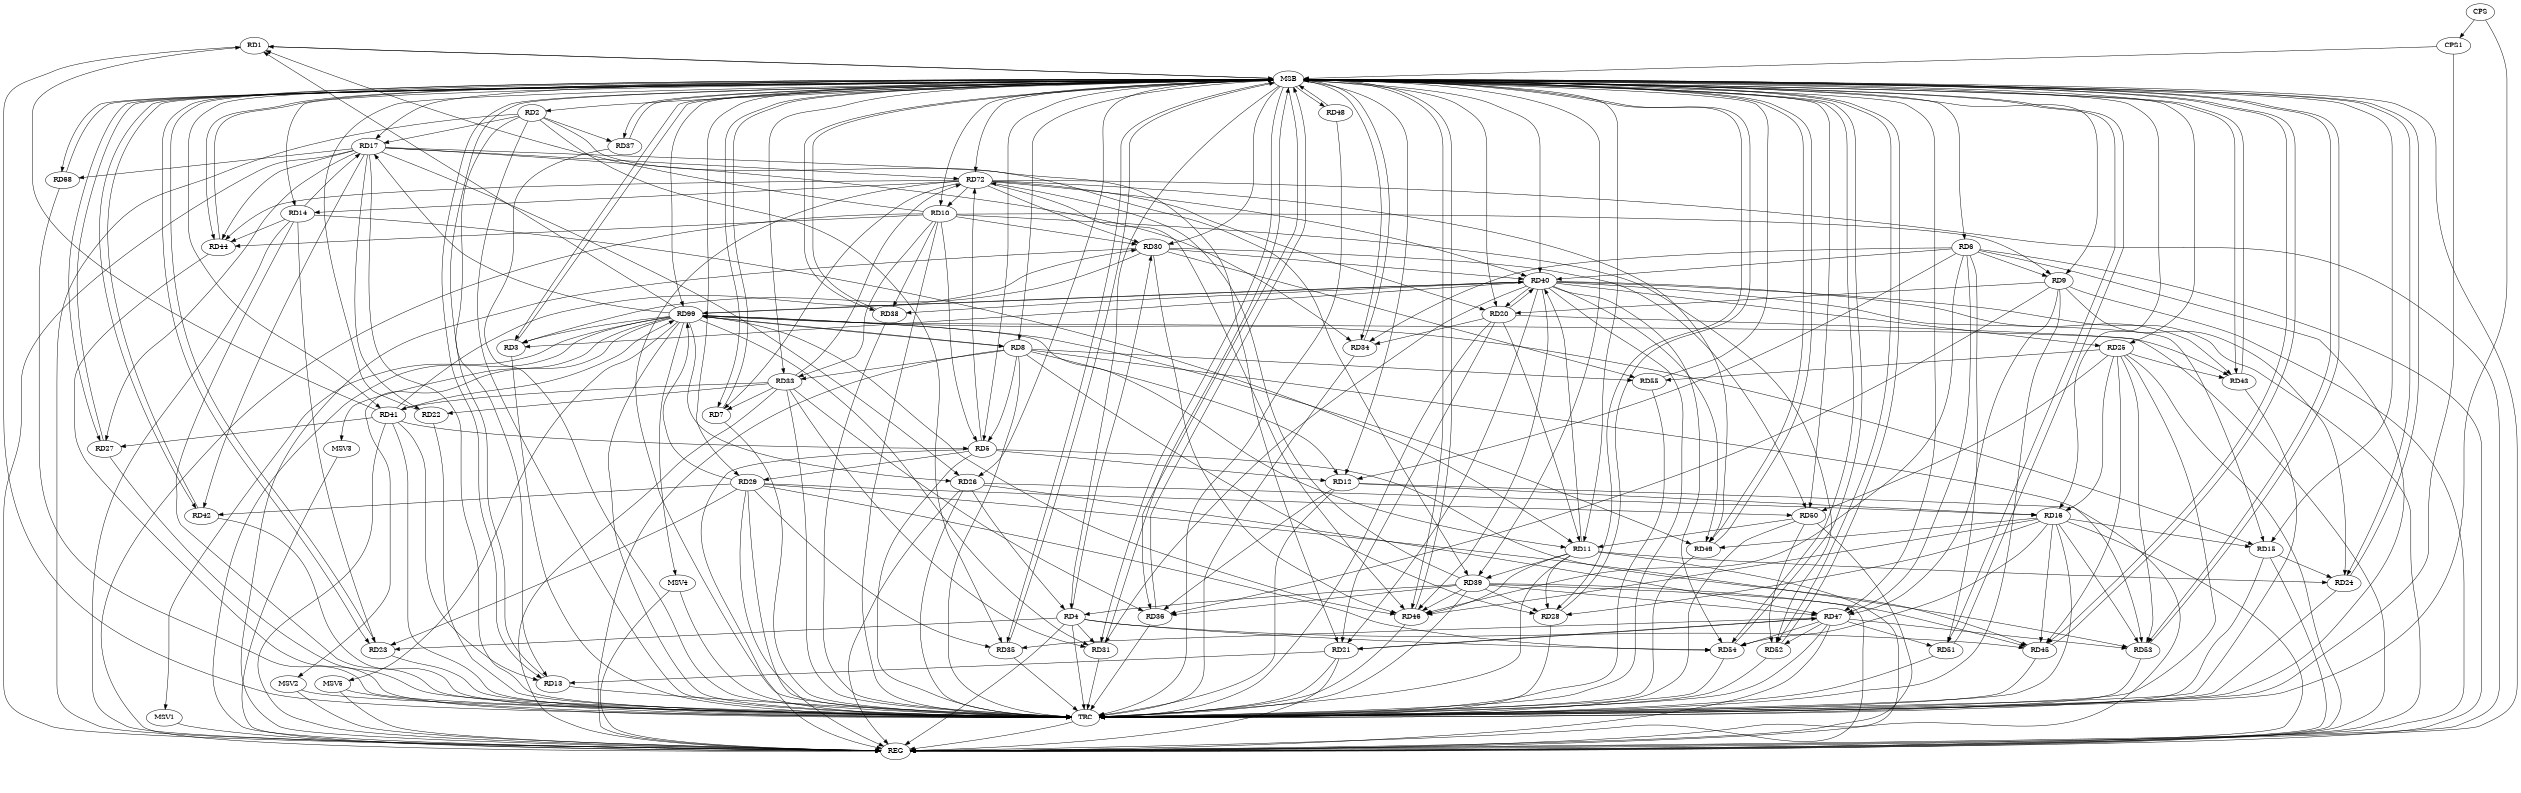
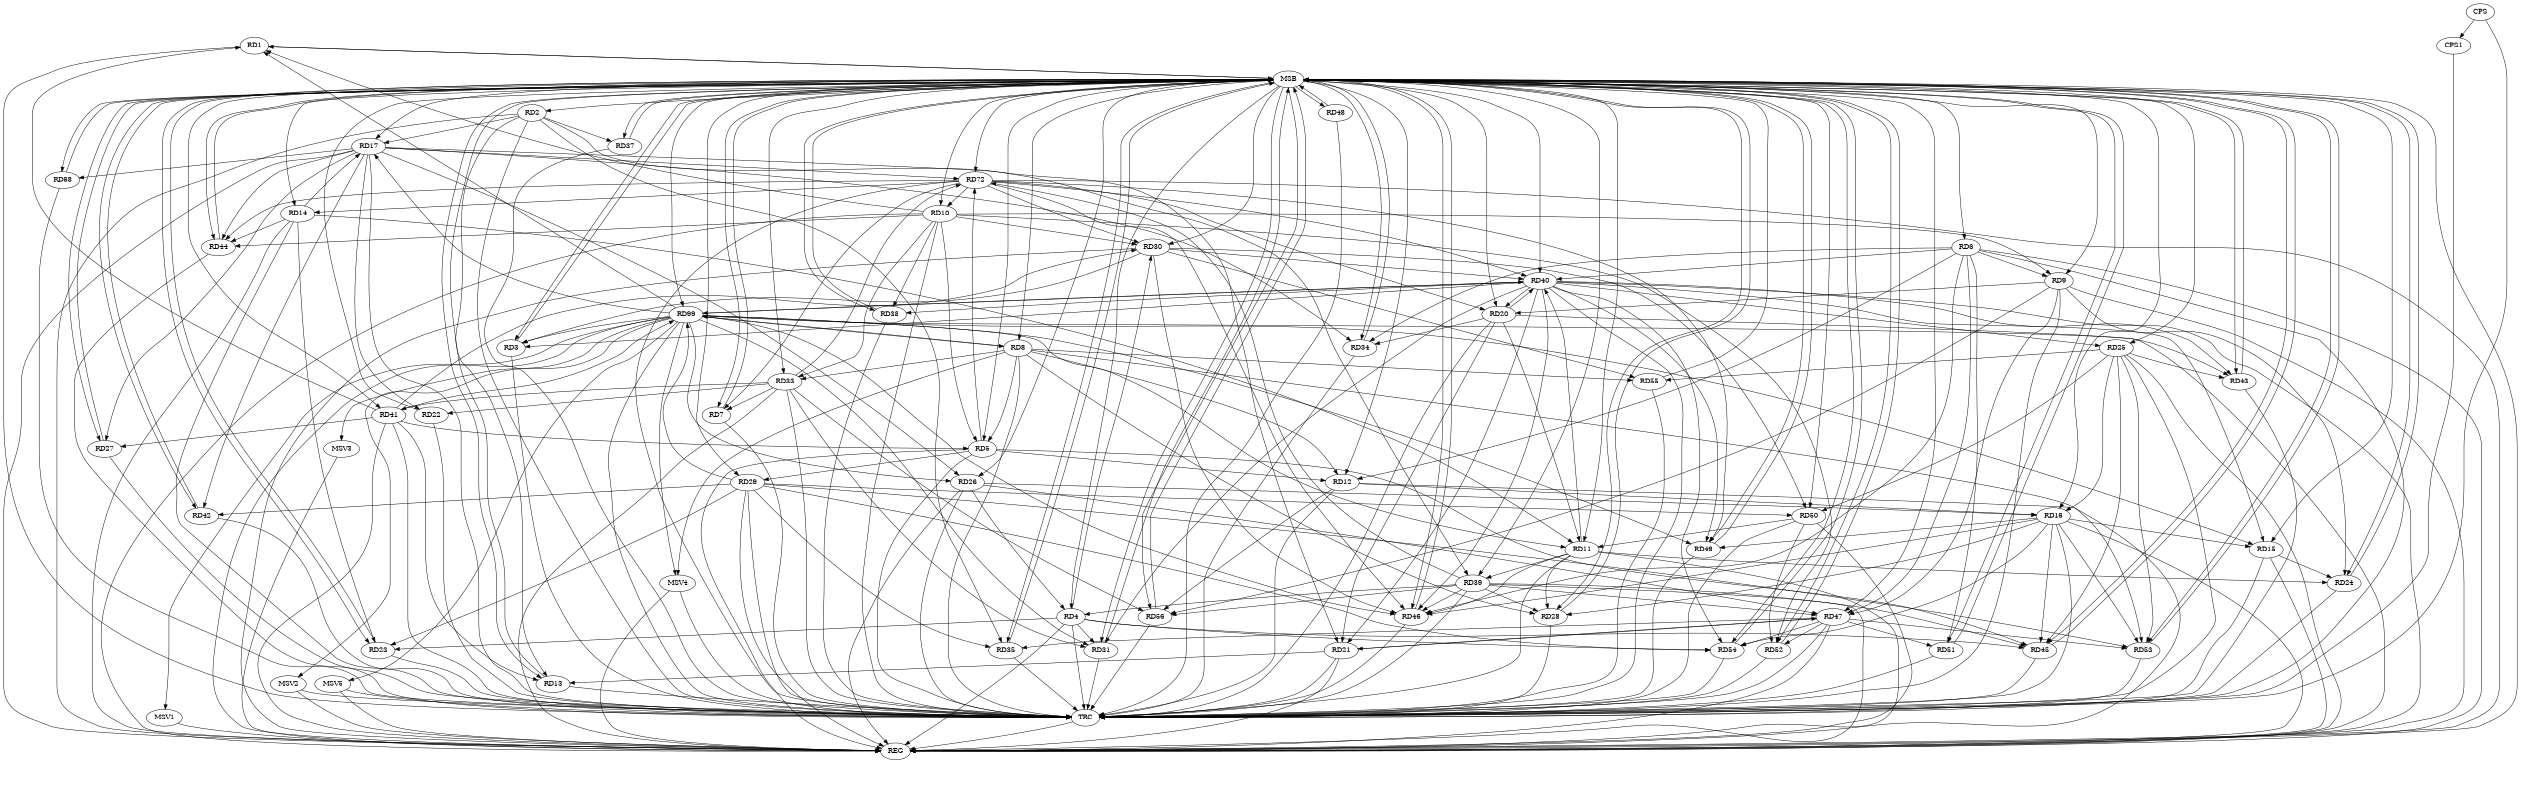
  strict digraph {
    n1 [label=RD1]
    n2 [label=MSB]
    n3 [label=TRC]
    n4 [label=RD2]
    n5 [label=RD13]
    n6 [label=RD17]
    n7 [label=RD35]
    n8 [label=RD37]
    n9 [label=REG]
    n10 [label=RD3]
    n11 [label=RD4]
    n12 [label=RD23]
    n13 [label=RD30]
    n14 [label=RD31]
    n15 [label=RD45]
    n16 [label=RD54]
    n17 [label=RD5]
    n18 [label=RD12]
    n19 [label=RD29]
    n20 [label=RD72]
    n21 [label=RD6]
    n22 [label=RD9]
    n23 [label=RD34]
    n24 [label=RD40]
    n25 [label=RD46]
    n26 [label=RD47]
    n27 [label=RD51]
    n28 [label=RD7]
    n29 [label=RD8]
    n30 [label=RD99]
    n31 [label=RD28]
    n32 [label=RD33]
    n33 [label=RD53]
    n34 [label=RD20]
    n35 [label=RD24]
-   n36 [label=RD36]
+   n36 [label=RD56]
    n37 [label=RD10]
    n38 [label=RD38]
    n39 [label=RD44]
    n40 [label=RD52]
    n41 [label=RD11]
    n42 [label=RD39]
    n43 [label=RD16]
    n44 [label=RD14]
    n45 [label=RD15]
    n46 [label=RD49]
    n47 [label=RD68]
    n48 [label=RD26]
    n49 [label=RD27]
    n50 [label=RD42]
    n51 [label=RD43]
    n52 [label=RD25]
    n53 [label=RD50]
    n54 [label=RD41]
    n55 [label=RD48]
    n56 [label=RD21]
    n57 [label=RD22]
    n58 [label=RD55]
    n59 [label=MSV1]
    n60 [label=MSV2]
    n61 [label=MSV3]
    n62 [label=MSV4]
    n63 [label=MSV5]
    n64 [label=CPS1]
    n65 [label=CPS]
    n1 -> n2
    n1 -> n3
    n2 -> n1
    n2 -> n4
    n2 -> n5
    n2 -> n6
    n2 -> n7
    n2 -> n8
    n2 -> n9
    n2 -> n10
    n2 -> n11
    n2 -> n12
    n2 -> n13
    n2 -> n14
    n2 -> n15
    n2 -> n16
    n2 -> n17
    n2 -> n18
    n2 -> n19
    n2 -> n20
    n2 -> n21
    n2 -> n22
    n2 -> n23
    n2 -> n24
    n2 -> n25
    n2 -> n26
    n2 -> n27
    n2 -> n28
    n2 -> n29
    n2 -> n30
    n2 -> n31
    n2 -> n32
    n2 -> n33
    n2 -> n34
    n2 -> n35
    n2 -> n36
    n2 -> n37
    n2 -> n38
    n2 -> n39
    n2 -> n40
    n2 -> n41
    n2 -> n42
    n2 -> n43
    n2 -> n44
    n2 -> n45
    n2 -> n46
    n2 -> n47
    n2 -> n48
    n2 -> n49
    n2 -> n50
    n2 -> n51
    n2 -> n52
    n2 -> n53
    n2 -> n54
    n2 -> n55
    n3 -> n9
    n4 -> n3
    n4 -> n5
    n4 -> n6
    n4 -> n7
    n4 -> n8
    n4 -> n9
    n4 -> n56
    n5 -> n2
    n5 -> n3
    n6 -> n3
    n6 -> n9
    n6 -> n20
    n6 -> n23
    n6 -> n39
    n6 -> n42
    n6 -> n47
    n6 -> n48
    n6 -> n49
    n6 -> n50
    n6 -> n57
    n7 -> n2
    n7 -> n3
    n8 -> n2
    n8 -> n3
    n10 -> n2
    n10 -> n3
    n11 -> n3
    n11 -> n9
    n11 -> n12
    n11 -> n13
    n11 -> n14
    n11 -> n15
    n11 -> n16
    n12 -> n2
    n12 -> n3
    n13 -> n9
    n13 -> n10
    n13 -> n24
    n13 -> n25
    n13 -> n53
    n13 -> n58
    n14 -> n2
    n14 -> n3
    n15 -> n2
    n15 -> n3
    n16 -> n2
    n16 -> n3
    n17 -> n3
    n17 -> n9
    n17 -> n15
    n17 -> n18
    n17 -> n19
    n17 -> n20
    n18 -> n3
    n18 -> n9
    n18 -> n36
    n18 -> n43
    n19 -> n3
    n19 -> n7
    n19 -> n9
    n19 -> n12
    n19 -> n16
    n19 -> n30
    n19 -> n33
    n19 -> n50
    n19 -> n53
    n20 -> n3
    n20 -> n9
    n20 -> n13
    n20 -> n24
    n20 -> n25
    n20 -> n28
    n20 -> n34
    n20 -> n37
    n20 -> n39
    n20 -> n44
    n20 -> n46
    n21 -> n3
    n21 -> n9
    n21 -> n18
    n21 -> n22
    n21 -> n23
    n21 -> n24
    n21 -> n25
    n21 -> n26
    n21 -> n27
    n22 -> n3
    n22 -> n9
    n22 -> n26
    n22 -> n34
    n22 -> n35
    n22 -> n36
    n23 -> n2
    n23 -> n3
    n24 -> n3
    n24 -> n9
    n24 -> n10
    n24 -> n14
    n24 -> n16
    n24 -> n25
    n24 -> n30
    n24 -> n34
    n24 -> n38
    n24 -> n45
    n24 -> n46
    n24 -> n51
    n24 -> n52
    n24 -> n56
    n25 -> n2
    n25 -> n3
    n26 -> n3
    n26 -> n7
    n26 -> n9
    n26 -> n16
    n26 -> n27
    n26 -> n33
    n26 -> n40
    n26 -> n56
    n27 -> n2
    n27 -> n3
    n28 -> n2
    n28 -> n3
    n29 -> n3
-   n29 -> n9
+   n29 -> n62
    n29 -> n17
    n29 -> n18
    n29 -> n30
    n29 -> n31
    n29 -> n32
    n29 -> n33
    n29 -> n58
    n30 -> n1
    n30 -> n3
    n30 -> n6
    n30 -> n9
    n30 -> n10
    n30 -> n14
    n30 -> n24
    n30 -> n25
    n30 -> n29
    n30 -> n41
    n30 -> n45
    n30 -> n46
    n30 -> n48
    n30 -> n51
    n30 -> n59
    n30 -> n60
    n30 -> n61
    n30 -> n62
    n30 -> n63
    n31 -> n2
    n31 -> n3
    n32 -> n3
    n32 -> n9
    n32 -> n14
    n32 -> n20
    n32 -> n28
    n32 -> n36
    n32 -> n54
    n32 -> n57
    n33 -> n2
    n33 -> n3
    n34 -> n3
    n34 -> n9
    n34 -> n23
    n34 -> n24
    n34 -> n41
    n34 -> n56
    n35 -> n2
    n35 -> n3
    n36 -> n2
    n36 -> n3
    n37 -> n1
    n37 -> n3
    n37 -> n9
    n37 -> n13
    n37 -> n17
    n37 -> n22
    n37 -> n32
    n37 -> n38
    n37 -> n39
    n37 -> n40
    n38 -> n2
    n38 -> n3
    n39 -> n2
    n39 -> n3
    n40 -> n2
    n40 -> n3
    n41 -> n3
    n41 -> n9
    n41 -> n24
    n41 -> n25
    n41 -> n31
    n41 -> n35
    n41 -> n42
    n42 -> n3
    n42 -> n9
    n42 -> n11
    n42 -> n15
    n42 -> n20
    n42 -> n25
    n42 -> n26
    n42 -> n31
    n42 -> n36
    n43 -> n3
    n43 -> n9
    n43 -> n15
    n43 -> n16
    n43 -> n25
    n43 -> n31
    n43 -> n33
    n43 -> n45
    n43 -> n46
    n44 -> n3
    n44 -> n6
    n44 -> n9
    n44 -> n12
    n44 -> n39
    n44 -> n41
    n45 -> n3
    n45 -> n9
    n45 -> n35
    n46 -> n2
    n46 -> n3
    n47 -> n2
    n47 -> n3
    n48 -> n3
    n48 -> n9
    n48 -> n11
    n48 -> n26
    n48 -> n43
    n49 -> n2
    n49 -> n3
    n50 -> n2
    n50 -> n3
    n51 -> n2
    n51 -> n3
    n52 -> n3
    n52 -> n9
    n52 -> n15
    n52 -> n33
    n52 -> n43
    n52 -> n51
    n52 -> n53
    n52 -> n58
    n53 -> n3
    n53 -> n9
    n53 -> n40
    n53 -> n41
    n54 -> n1
    n54 -> n3
    n54 -> n5
    n54 -> n9
    n54 -> n13
    n54 -> n17
    n54 -> n30
    n54 -> n49
    n55 -> n2
    n55 -> n3
    n56 -> n3
    n56 -> n5
    n56 -> n9
    n56 -> n26
    n57 -> n2
    n57 -> n3
    n58 -> n2
    n58 -> n3
    n59 -> n9
    n60 -> n3
    n60 -> n9
    n61 -> n9
    n62 -> n3
    n62 -> n9
    n63 -> n3
    n63 -> n9
-   n64 -> n2
    n64 -> n3
    n65 -> n3
    n65 -> n64
  }
